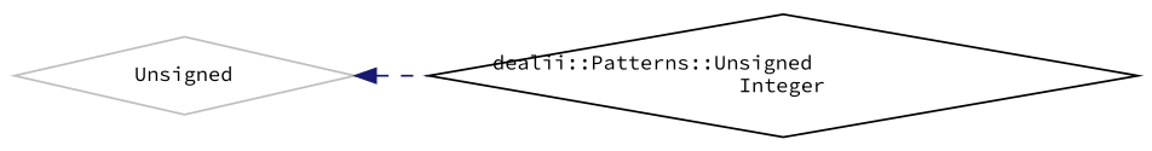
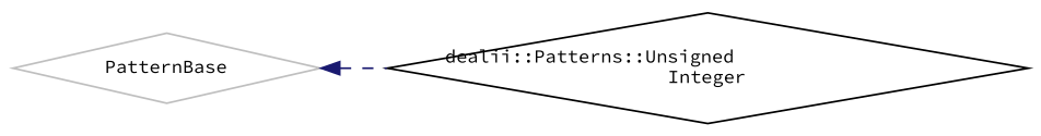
  digraph {
    rankdir=LR
    fontname="Source Code Pro"
    node [fontname="Source Code Pro" fontsize=10 shape=diamond]
-   n1 [color=grey75 height=0.2 label=Unsigned width=0.4]
+   n1 [color=grey75 height=0.2 label=PatternBase width=0.4]
    n2 [color=black height=0.2 label="dealii::Patterns::Unsigned\lInteger" width=0.4]
    n1 -> n2 [color=midnightblue dir=back fontname="Source Code Pro" fontsize=10 labelfontname=Helvetica labelfontsize=10 style=dashed]
  }
